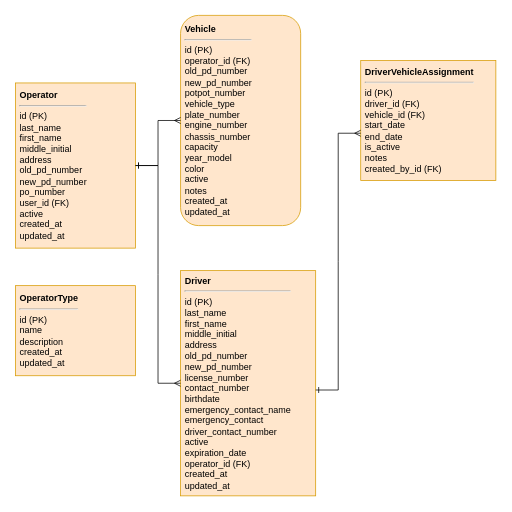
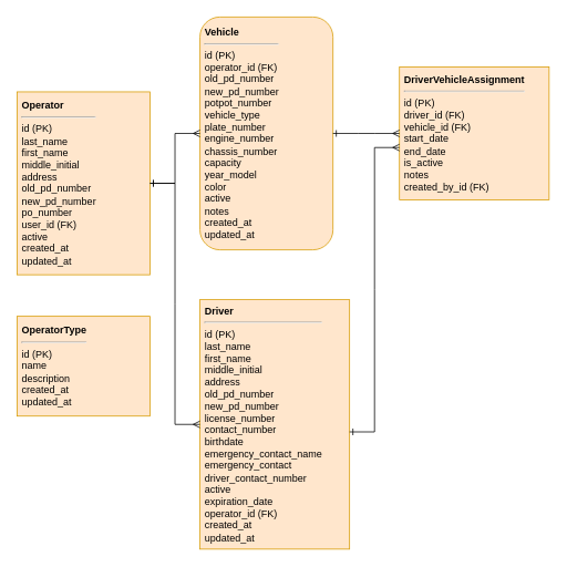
  <mxCell id="0" />
  <mxCell id="1" parent="0" />
  <mxCell id="2" value="&lt;b&gt;Operator&lt;/b&gt;&lt;br&gt;&lt;hr&gt;id (PK)&lt;br&gt;last_name&lt;br&gt;first_name&lt;br&gt;middle_initial&lt;br&gt;address&lt;br&gt;old_pd_number&lt;br&gt;new_pd_number&lt;br&gt;po_number&lt;br&gt;user_id (FK)&lt;br&gt;active&lt;br&gt;created_at&lt;br&gt;updated_at" style="rounded=0;whiteSpace=wrap;html=1;fillColor=#ffe6cc;strokeColor=#d79b00;align=left;spacingLeft=4;spacingRight=4;" parent="1" vertex="1"><mxGeometry x="20" y="110" width="160" height="220" as="geometry" /></mxCell>
  <mxCell id="3" value="&lt;b&gt;OperatorType&lt;/b&gt;&lt;br&gt;&lt;hr&gt;id (PK)&lt;br&gt;name&lt;br&gt;description&lt;br&gt;created_at&lt;br&gt;updated_at" style="rounded=0;whiteSpace=wrap;html=1;fillColor=#ffe6cc;strokeColor=#d79b00;align=left;spacingLeft=4;spacingRight=4;" parent="1" vertex="1"><mxGeometry x="20" y="380" width="160" height="120" as="geometry" /></mxCell>
  <mxCell id="4" value="&lt;b&gt;Vehicle&lt;/b&gt;&lt;br&gt;&lt;hr&gt;id (PK)&lt;br&gt;operator_id (FK)&lt;br&gt;old_pd_number&lt;br&gt;new_pd_number&lt;br&gt;potpot_number&lt;br&gt;vehicle_type&lt;br&gt;plate_number&lt;br&gt;engine_number&lt;br&gt;chassis_number&lt;br&gt;capacity&lt;br&gt;year_model&lt;br&gt;color&lt;br&gt;active&lt;br&gt;notes&lt;br&gt;created_at&lt;br&gt;updated_at" style="whiteSpace=wrap;html=1;fillColor=#ffe6cc;strokeColor=#d79b00;align=left;spacingLeft=4;spacingRight=4;rounded=1;" parent="1" vertex="1"><mxGeometry x="240" y="20" width="160" height="280" as="geometry" /></mxCell>
  <mxCell id="5" value="&lt;b&gt;Driver&lt;/b&gt;&lt;br&gt;&lt;hr&gt;id (PK)&lt;br&gt;last_name&lt;br&gt;first_name&lt;br&gt;middle_initial&lt;br&gt;address&lt;br&gt;old_pd_number&lt;br&gt;new_pd_number&lt;br&gt;license_number&lt;br&gt;contact_number&lt;br&gt;birthdate&lt;br&gt;emergency_contact_name&lt;br&gt;emergency_contact&lt;br&gt;driver_contact_number&lt;br&gt;active&lt;br&gt;expiration_date&lt;br&gt;operator_id (FK)&lt;br&gt;created_at&lt;br&gt;updated_at" style="rounded=0;whiteSpace=wrap;html=1;fillColor=#ffe6cc;strokeColor=#d79b00;align=left;spacingLeft=4;spacingRight=4;" parent="1" vertex="1"><mxGeometry x="240" y="360" width="180" height="300" as="geometry" /></mxCell>
  <mxCell id="6" value="&lt;b&gt;DriverVehicleAssignment&lt;/b&gt;&lt;br&gt;&lt;hr&gt;id (PK)&lt;br&gt;driver_id (FK)&lt;br&gt;vehicle_id (FK)&lt;br&gt;start_date&lt;br&gt;end_date&lt;br&gt;is_active&lt;br&gt;notes&lt;br&gt;created_by_id (FK)" style="rounded=0;whiteSpace=wrap;html=1;fillColor=#ffe6cc;strokeColor=#d79b00;align=left;spacingLeft=4;spacingRight=4;" parent="1" vertex="1"><mxGeometry x="480" y="80" width="180" height="160" as="geometry" /></mxCell>
  <mxCell id="7" value="" style="edgeStyle=entityRelationEdgeStyle;fontSize=12;html=1;endArrow=ERmany;startArrow=ERone;rounded=0;exitX=1;exitY=0.5;exitDx=0;exitDy=0;entryX=0;entryY=0.5;entryDx=0;entryDy=0;startFill=0;" parent="1" source="2" target="4" edge="1"><mxGeometry width="100" height="100" relative="1" as="geometry"><mxPoint x="190" y="230" as="sourcePoint" /><mxPoint x="290" y="130" as="targetPoint" /></mxGeometry></mxCell>
  <mxCell id="8" value="" style="edgeStyle=entityRelationEdgeStyle;fontSize=12;html=1;endArrow=ERmany;startArrow=ERone;rounded=0;exitX=1;exitY=0.5;exitDx=0;exitDy=0;entryX=0;entryY=0.5;entryDx=0;entryDy=0;startFill=0;" parent="1" source="2" target="5" edge="1"><mxGeometry width="100" height="100" relative="1" as="geometry"><mxPoint x="190" y="230" as="sourcePoint" /><mxPoint x="290" y="130" as="targetPoint" /></mxGeometry></mxCell>
  <mxCell id="9" value="" style="edgeStyle=entityRelationEdgeStyle;fontSize=12;html=1;endArrow=ERmany;startArrow=ERone;rounded=0;exitX=1;exitY=0.53;exitDx=0;exitDy=0;startFill=0;exitPerimeter=0;entryX=0;entryY=0.606;entryDx=0;entryDy=0;entryPerimeter=0;" parent="1" source="5" target="6" edge="1"><mxGeometry width="100" height="100" relative="1" as="geometry"><mxPoint x="190" y="230" as="sourcePoint" /><mxPoint x="580" y="330" as="targetPoint" /><Array as="points"><mxPoint x="590" y="610" /><mxPoint x="590" y="420" /><mxPoint x="480" y="220" /><mxPoint x="570" y="350" /><mxPoint x="580" y="290" /><mxPoint x="580" y="330" /></Array></mxGeometry></mxCell>
+ <mxCell id="10" value="" style="edgeStyle=entityRelationEdgeStyle;fontSize=12;html=1;endArrow=ERmany;startArrow=ERone;rounded=0;exitX=1;exitY=0.5;exitDx=0;exitDy=0;entryX=0;entryY=0.5;entryDx=0;entryDy=0;startFill=0;" parent="1" source="4" target="6" edge="1"><mxGeometry width="100" height="100" relative="1" as="geometry"><mxPoint x="190" y="230" as="sourcePoint" /><mxPoint x="290" y="130" as="targetPoint" /></mxGeometry></mxCell>
